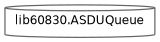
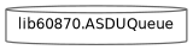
  digraph {
    rankdir=LR
-   n1 [color=grey40 fillcolor=white fontname=Helvetica fontsize=10 height=0.2 label="lib60830.ASDUQueue" shape=cylinder style=filled width=0.4]
+   n1 [color=grey40 fillcolor=white fontname=Helvetica fontsize=10 height=0.2 label="lib60870.ASDUQueue" shape=cylinder style=filled width=0.4]
  }
